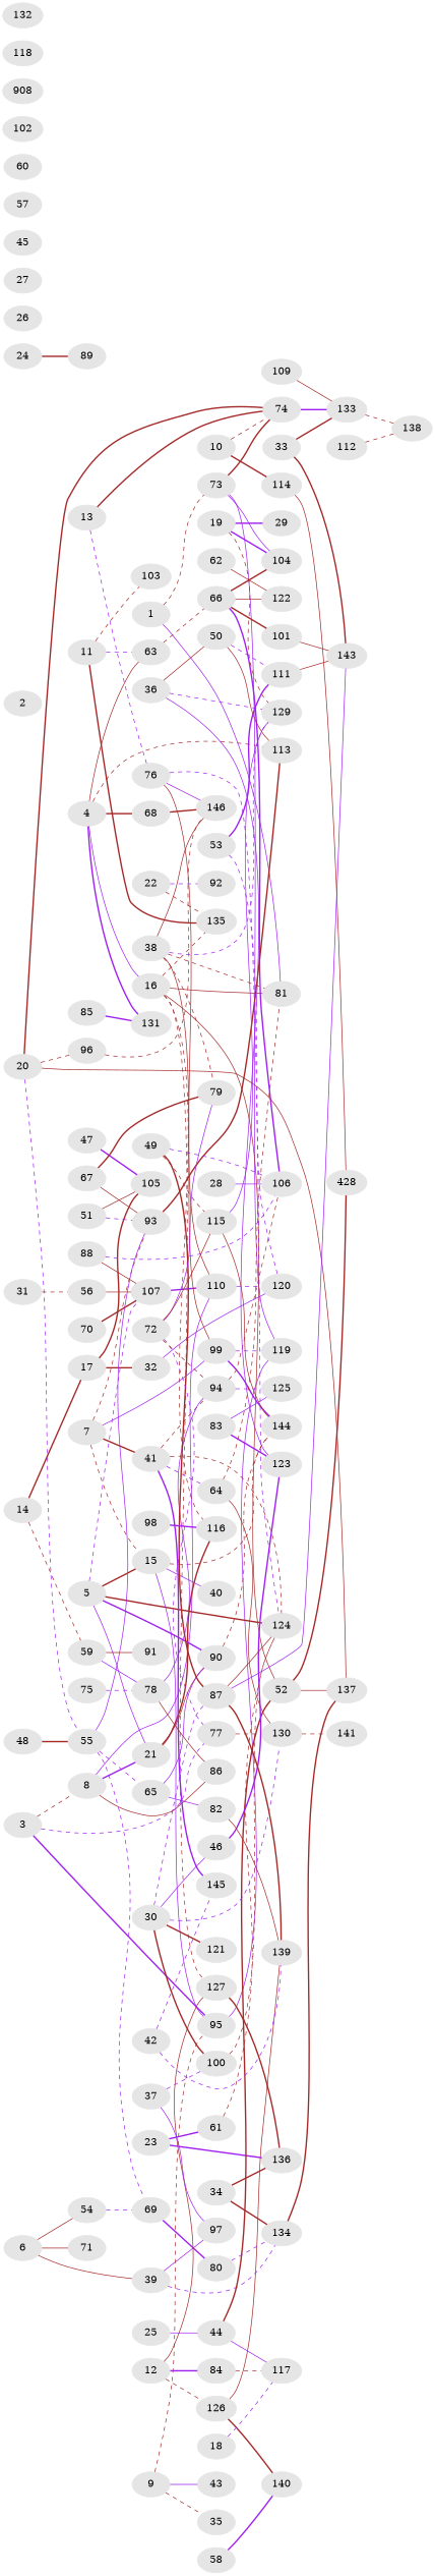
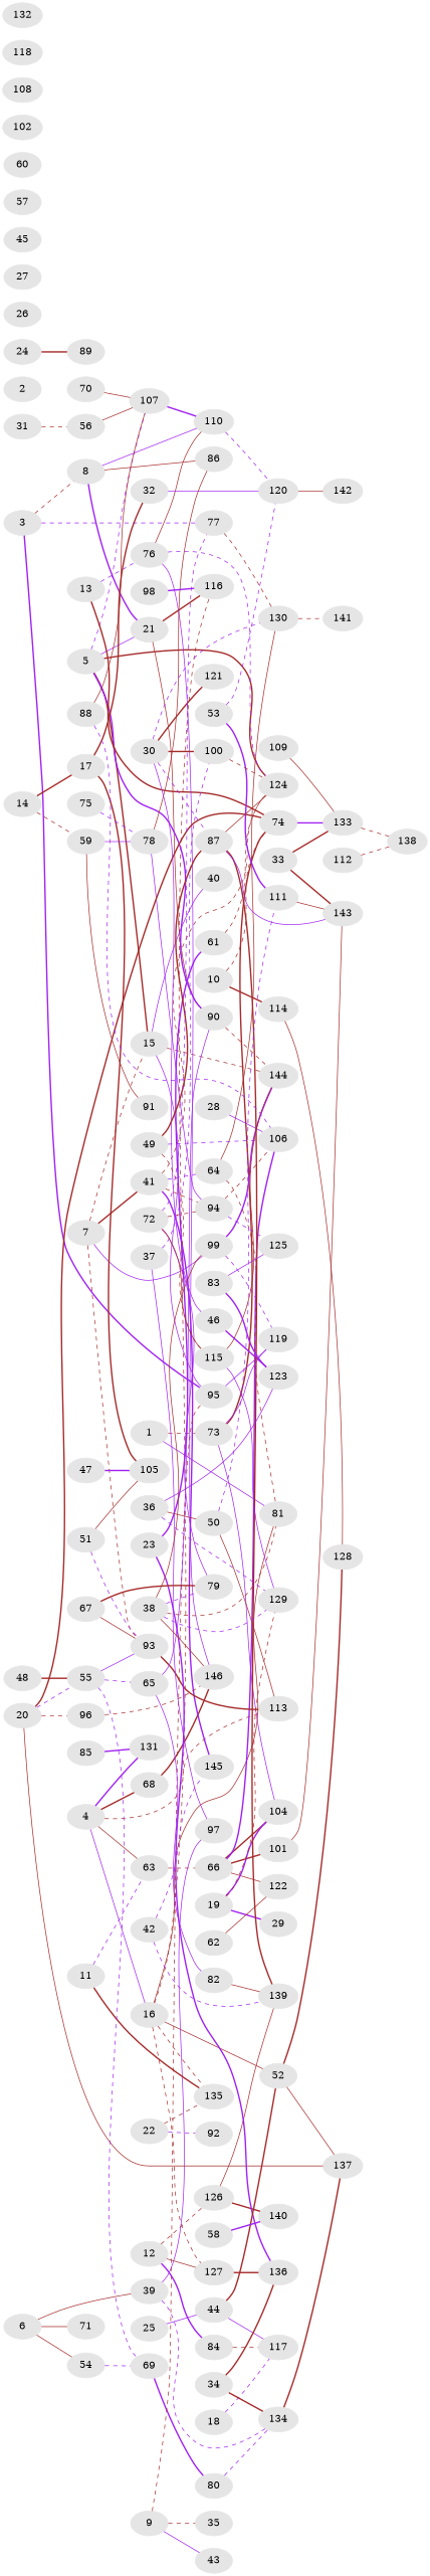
  graph {
    rankdir=LR
    node [color=gray90 style=filled]
    edge [color=brown style=dashed]
    1
    73
    81
    74
    104
    119
    2
    3
    8
    77
    95
    21
    86
    110
    130
    4
    16
    63
    68
    113
    131
    135
    127
    52
    116
    66
    146
    5
    15
    90
    107
    124
    40
    144
    6
    39
    54
    71
    134
    97
    69
    7
    41
    93
    99
    64
    94
    145
    120
    9
    35
    43
    10
    114
    133
-   128 [label=428]
+   128
    11
-   103
    12
    84
    126
    117
    139
    140
    136
    13
    76
    14
    17
    59
    32
    105
    78
    91
    137
    18
    19
    29
    129
    20
    55
    96
    65
    22
    92
    23
    61
    24
    89
    25
    44
    26
    27
    28
    106
    53
    111
    30
    46
    87
    100
    121
    123
    143
    141
    31
    56
    33
+   142
    138
    34
    36
    50
    37
    38
    79
    125
    42
    45
    47
    48
    49
    115
    51
    80
    82
    57
    58
    60
    62
    122
    101
    67
    70
    72
    75
    83
    85
    88
    98
    102
-   108 [label=908]
+   108
    109
    112
    118
    132
    1 -- 73
    1 -- 81 [color=purple style=solid]
    73 -- 74 [style=bold]
    73 -- 104 [color=purple style=solid]
    73 -- 119 [color=purple style=solid]
    74 -- 133 [color=purple style=bold]
    3 -- 8
    3 -- 77 [color=purple]
    3 -- 95 [color=purple style=bold]
    8 -- 21 [color=purple style=bold]
    8 -- 86 [style=solid]
    8 -- 110 [color=purple style=solid]
    77 -- 130
    95 -- 119 [color=purple style=solid]
    21 -- 116 [style=bold]
    21 -- 90 [style=solid]
    110 -- 120 [color=purple]
    130 -- 141
    4 -- 16 [color=purple style=solid]
    4 -- 63 [style=solid]
    4 -- 68 [style=bold]
    4 -- 113
    4 -- 131 [color=purple style=bold]
    16 -- 81 [style=solid]
    16 -- 135
    16 -- 127
    16 -- 52 [style=solid]
    16 -- 116
    63 -- 66
    68 -- 146 [style=bold]
    127 -- 136 [style=bold]
    52 -- 128 [style=bold]
    52 -- 137 [style=solid]
    66 -- 104 [style=bold]
    66 -- 106 [color=purple style=bold]
    66 -- 122 [style=solid]
    66 -- 101 [style=bold]
    5 -- 21 [color=purple style=solid]
    5 -- 15 [style=bold]
    5 -- 90 [color=purple style=bold]
    5 -- 107 [color=purple]
    5 -- 124 [style=bold]
    15 -- 95 [color=purple style=solid]
    15 -- 40 [color=purple style=solid]
    15 -- 144
    90 -- 144
    107 -- 110 [color=purple style=bold]
    6 -- 39 [style=solid]
    6 -- 54 [style=solid]
    6 -- 71 [style=solid]
    39 -- 134 [color=purple]
    39 -- 97 [color=purple style=solid]
    54 -- 69 [color=purple]
    134 -- 137 [style=bold]
    69 -- 80 [color=purple style=bold]
    7 -- 15
    7 -- 41 [style=bold]
    7 -- 93
    7 -- 99 [color=purple style=solid]
    41 -- 124
    41 -- 64 [color=purple]
    41 -- 94
    41 -- 145 [color=purple style=bold]
    93 -- 113 [style=bold]
    99 -- 119 [color=purple]
    99 -- 144 [color=purple style=bold]
    64 -- 81
    64 -- 130 [style=solid]
    94 -- 106
    94 -- 125 [color=purple]
+   120 -- 142 [style=solid]
    9 -- 95
    9 -- 35
    9 -- 43 [color=purple style=solid]
    10 -- 74
    10 -- 114 [style=bold]
    114 -- 128 [style=solid]
    133 -- 138
    11 -- 63 [color=purple]
    11 -- 135 [style=bold]
-   11 -- 103
    12 -- 127 [style=solid]
    12 -- 84 [color=purple style=bold]
    12 -- 126
    84 -- 117
    126 -- 139 [style=solid]
    126 -- 140 [style=bold]
    13 -- 74 [style=bold]
    13 -- 76 [color=purple]
    76 -- 110 [style=solid]
    76 -- 146 [color=purple style=solid]
    76 -- 124 [color=purple]
    14 -- 17 [style=bold]
    14 -- 59
    17 -- 32 [style=bold]
    17 -- 105 [style=bold]
    59 -- 78 [color=purple style=solid]
    59 -- 91 [style=solid]
    32 -- 120 [color=purple style=solid]
    78 -- 86 [style=solid]
    78 -- 94 [color=purple style=solid]
    18 -- 117 [color=purple]
    19 -- 104 [color=purple style=bold]
    19 -- 29 [color=purple style=bold]
    19 -- 129
    20 -- 74 [style=bold]
    20 -- 137 [style=solid]
    20 -- 55 [color=purple]
    20 -- 96
    55 -- 69 [color=purple]
    55 -- 93 [color=purple style=solid]
    55 -- 65 [color=purple]
    96 -- 146
    65 -- 90 [color=purple style=solid]
    65 -- 82 [color=purple style=solid]
    22 -- 135
    22 -- 92 [color=purple]
    23 -- 136 [color=purple style=bold]
    23 -- 61 [color=purple style=bold]
    61 -- 124
    24 -- 89 [style=bold]
    25 -- 44 [color=purple style=solid]
    44 -- 52 [style=bold]
    44 -- 117 [color=purple style=solid]
    28 -- 106 [color=purple style=solid]
    53 -- 120 [color=purple]
    53 -- 111 [color=purple style=bold]
    111 -- 143 [style=solid]
    30 -- 130 [color=purple]
    30 -- 46 [color=purple style=solid]
    30 -- 87 [color=purple]
    30 -- 100 [style=bold]
    30 -- 121 [style=bold]
    46 -- 123 [color=purple style=bold]
    87 -- 124 [style=solid]
    87 -- 139 [style=bold]
    87 -- 143 [color=purple style=solid]
    100 -- 124
    31 -- 56
    56 -- 107 [style=solid]
    33 -- 133 [style=bold]
    33 -- 143 [style=bold]
    34 -- 134 [style=bold]
    34 -- 136 [style=bold]
    36 -- 129 [color=purple]
    36 -- 123 [color=purple style=solid]
    36 -- 50 [style=solid]
    50 -- 113 [style=solid]
    50 -- 111 [color=purple]
    37 -- 97 [color=purple style=solid]
    37 -- 100 [color=purple]
    38 -- 81
    38 -- 146 [style=solid]
    38 -- 99 [style=solid]
    38 -- 129 [color=purple]
-   38 -- 79
+   38 -- 79 [color=purple]
    42 -- 145 [color=purple]
    42 -- 139 [color=purple]
    47 -- 105 [color=purple style=bold]
    48 -- 55 [style=bold]
    49 -- 106 [color=purple]
    49 -- 87 [style=bold]
    49 -- 115
    115 -- 144 [style=solid]
    115 -- 129 [color=purple style=solid]
    51 -- 93 [color=purple]
    51 -- 105 [style=solid]
    80 -- 134 [color=purple]
    82 -- 139 [style=solid]
    58 -- 140 [color=purple style=bold]
    62 -- 122 [style=solid]
    101 -- 143 [style=solid]
    67 -- 93 [style=solid]
    67 -- 79 [style=bold]
-   70 -- 107 [style=bold]
+   70 -- 107 [style=solid]
    72 -- 77 [color=purple]
    72 -- 94
    72 -- 79 [color=purple style=solid]
    72 -- 115 [style=solid]
    75 -- 78 [color=purple]
    83 -- 123 [color=purple style=bold]
    83 -- 125 [color=purple style=solid]
    85 -- 131 [color=purple style=bold]
    88 -- 107 [style=solid]
    88 -- 106 [color=purple]
    98 -- 116 [color=purple style=bold]
    109 -- 133 [style=solid]
    112 -- 138
  }
